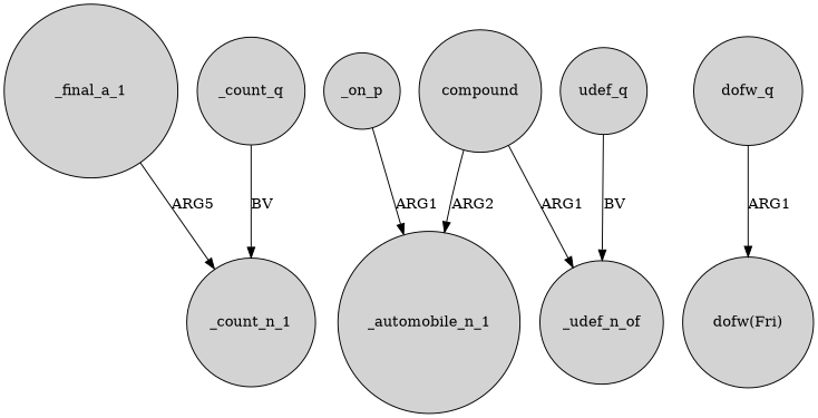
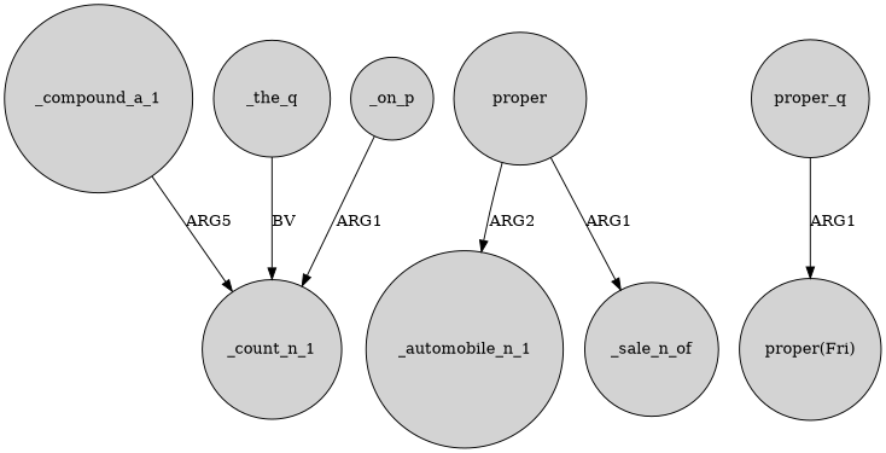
  digraph {
    node [shape=circle style=filled]
    _on_p
    _count_n_1
-   compound
-   _sale_n_of [label=_udef_n_of]
+   compound [label=proper]
+   _sale_n_of
    _automobile_n_1
-   proper_q [label=dofw_q]
-   "dofw(Fri)"
-   _final_a_1
-   udef_q
-   _the_q [label=_count_q]
-   _on_p -> _automobile_n_1 [label=ARG1]
+   proper_q
+   "dofw(Fri)" [label="proper(Fri)"]
+   _final_a_1 [label=_compound_a_1]
+   _the_q
+   _on_p -> _count_n_1 [label=ARG1]
    compound -> _sale_n_of [label=ARG1]
    compound -> _automobile_n_1 [label=ARG2]
    proper_q -> "dofw(Fri)" [label=ARG1]
    _final_a_1 -> _count_n_1 [label=ARG5]
-   udef_q -> _sale_n_of [label=BV]
    _the_q -> _count_n_1 [label=BV]
  }
